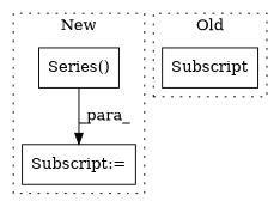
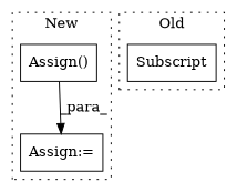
  digraph {
    node [shape=box]
-   n1 [a=75 l="10,1" label="Series()" s="621,652"]
-   n2 [a=68 l=3 label="Subscript:=" s=738]
+   n1 [a=75 l="10,1" label="Assign()" s="621,652"]
+   n2 [a=68 l=3 label="Assign:=" s=738]
    n3 [a=63 l="32,0" label=Subscript s="740,0"]
    subgraph cluster_1 {
      label=New
      style=dotted
      n1
      n2
    }
    subgraph cluster_2 {
      label=Old
      style=dotted
      n3
    }
    n1 -> n2 [label=_para_]
  }
